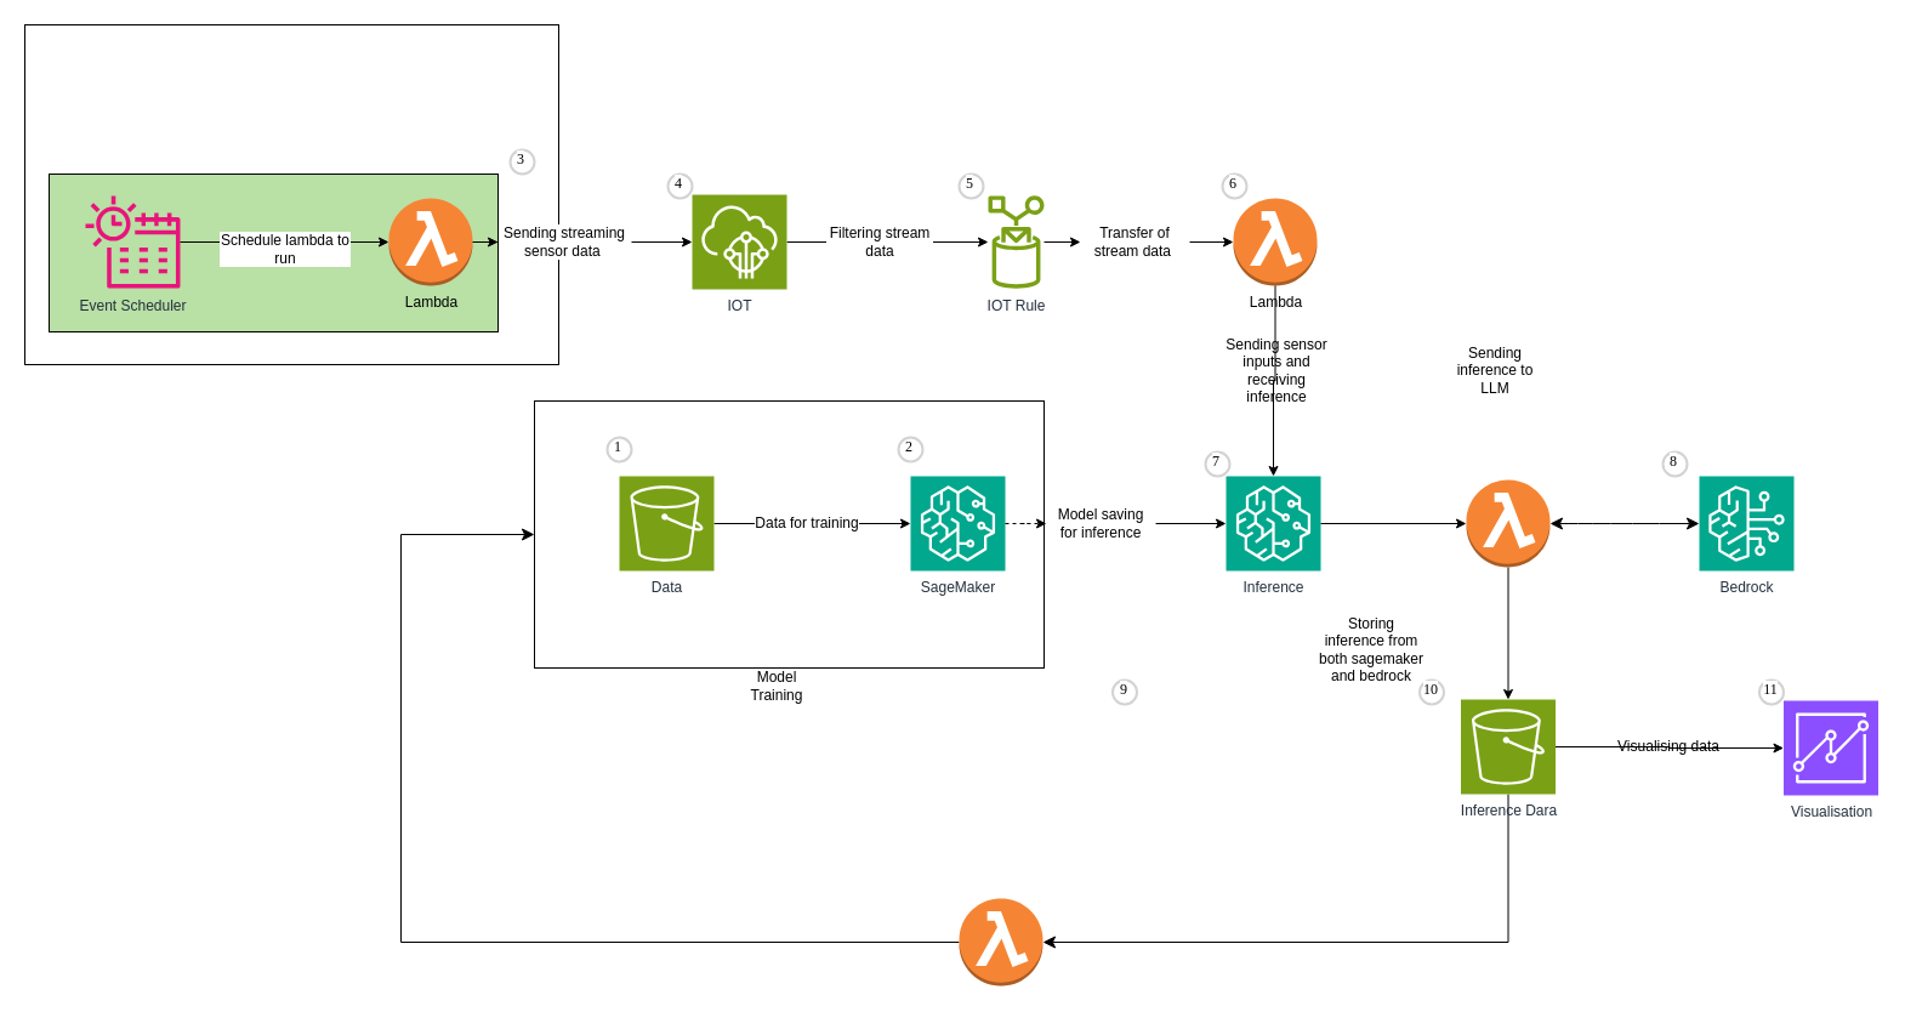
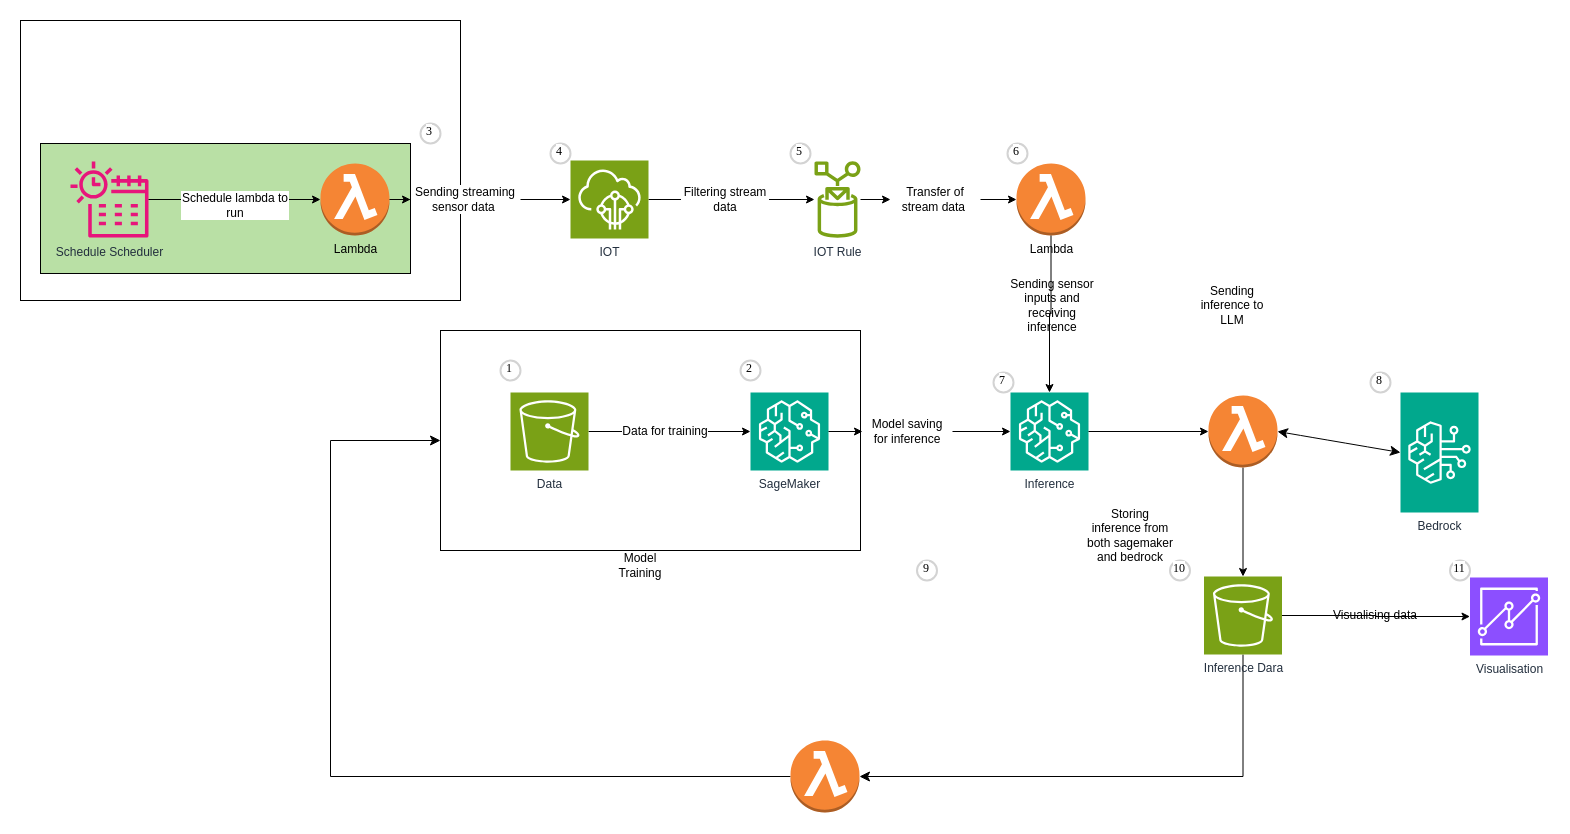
  <mxCell id="0" />
  <mxCell id="1" parent="0" />
  <mxCell id="2" value="" style="rounded=0;whiteSpace=wrap;html=1;" vertex="1" parent="1"><mxGeometry x="20" y="20" width="440" height="280" as="geometry" /></mxCell>
  <mxCell id="3" value="" style="rounded=0;whiteSpace=wrap;html=1;" vertex="1" parent="1"><mxGeometry x="440" y="330" width="420" height="220" as="geometry" /></mxCell>
  <mxCell id="4" style="edgeStyle=orthogonalEdgeStyle;rounded=0;orthogonalLoop=1;jettySize=auto;html=1;" edge="1" parent="1" source="5" target="6"><mxGeometry relative="1" as="geometry" /></mxCell>
  <mxCell id="5" value="Data" style="sketch=0;points=[[0,0,0],[0.25,0,0],[0.5,0,0],[0.75,0,0],[1,0,0],[0,1,0],[0.25,1,0],[0.5,1,0],[0.75,1,0],[1,1,0],[0,0.25,0],[0,0.5,0],[0,0.75,0],[1,0.25,0],[1,0.5,0],[1,0.75,0]];outlineConnect=0;fontColor=#232F3E;fillColor=#7AA116;strokeColor=#ffffff;dashed=0;verticalLabelPosition=bottom;verticalAlign=top;align=center;html=1;fontSize=12;fontStyle=0;aspect=fixed;shape=mxgraph.aws4.resourceIcon;resIcon=mxgraph.aws4.s3;" vertex="1" parent="1"><mxGeometry x="510" y="392" width="78" height="78" as="geometry" /></mxCell>
  <mxCell id="6" value="SageMaker" style="sketch=0;points=[[0,0,0],[0.25,0,0],[0.5,0,0],[0.75,0,0],[1,0,0],[0,1,0],[0.25,1,0],[0.5,1,0],[0.75,1,0],[1,1,0],[0,0.25,0],[0,0.5,0],[0,0.75,0],[1,0.25,0],[1,0.5,0],[1,0.75,0]];outlineConnect=0;fontColor=#232F3E;fillColor=#01A88D;strokeColor=#ffffff;dashed=0;verticalLabelPosition=bottom;verticalAlign=top;align=center;html=1;fontSize=12;fontStyle=0;aspect=fixed;shape=mxgraph.aws4.resourceIcon;resIcon=mxgraph.aws4.sagemaker;" vertex="1" parent="1"><mxGeometry x="750" y="392" width="78" height="78" as="geometry" /></mxCell>
- <mxCell id="7" value="Bedrock" style="sketch=0;points=[[0,0,0],[0.25,0,0],[0.5,0,0],[0.75,0,0],[1,0,0],[0,1,0],[0.25,1,0],[0.5,1,0],[0.75,1,0],[1,1,0],[0,0.25,0],[0,0.5,0],[0,0.75,0],[1,0.25,0],[1,0.5,0],[1,0.75,0]];outlineConnect=0;fontColor=#232F3E;fillColor=#01A88D;strokeColor=#ffffff;dashed=0;verticalLabelPosition=bottom;verticalAlign=top;align=center;html=1;fontSize=12;fontStyle=0;aspect=fixed;shape=mxgraph.aws4.resourceIcon;resIcon=mxgraph.aws4.bedrock;" vertex="1" parent="1"><mxGeometry x="1400" y="392" width="78" height="78" as="geometry" /></mxCell>
+ <mxCell id="7" value="Bedrock" style="sketch=0;points=[[0,0,0],[0.25,0,0],[0.5,0,0],[0.75,0,0],[1,0,0],[0,1,0],[0.25,1,0],[0.5,1,0],[0.75,1,0],[1,1,0],[0,0.25,0],[0,0.5,0],[0,0.75,0],[1,0.25,0],[1,0.5,0],[1,0.75,0]];outlineConnect=0;fontColor=#232F3E;fillColor=#01A88D;strokeColor=#ffffff;dashed=0;verticalLabelPosition=bottom;verticalAlign=top;align=center;html=1;fontSize=12;fontStyle=0;aspect=fixed;shape=mxgraph.aws4.resourceIcon;resIcon=mxgraph.aws4.bedrock;" vertex="1" parent="1"><mxGeometry x="1400" y="392" width="78" height="120" as="geometry" /></mxCell>
  <mxCell id="8" value="Visualisation" style="sketch=0;points=[[0,0,0],[0.25,0,0],[0.5,0,0],[0.75,0,0],[1,0,0],[0,1,0],[0.25,1,0],[0.5,1,0],[0.75,1,0],[1,1,0],[0,0.25,0],[0,0.5,0],[0,0.75,0],[1,0.25,0],[1,0.5,0],[1,0.75,0]];outlineConnect=0;fontColor=#232F3E;fillColor=#8C4FFF;strokeColor=#ffffff;dashed=0;verticalLabelPosition=bottom;verticalAlign=top;align=center;html=1;fontSize=12;fontStyle=0;aspect=fixed;shape=mxgraph.aws4.resourceIcon;resIcon=mxgraph.aws4.quicksight;" vertex="1" parent="1"><mxGeometry x="1469.5" y="577" width="78" height="78" as="geometry" /></mxCell>
  <mxCell id="9" value="Lambda" style="outlineConnect=0;dashed=0;verticalLabelPosition=bottom;verticalAlign=top;align=center;html=1;shape=mxgraph.aws3.lambda_function;fillColor=#F58534;gradientColor=none;" vertex="1" parent="1"><mxGeometry x="1016" y="163" width="69" height="72" as="geometry" /></mxCell>
  <mxCell id="10" value="Inference" style="sketch=0;points=[[0,0,0],[0.25,0,0],[0.5,0,0],[0.75,0,0],[1,0,0],[0,1,0],[0.25,1,0],[0.5,1,0],[0.75,1,0],[1,1,0],[0,0.25,0],[0,0.5,0],[0,0.75,0],[1,0.25,0],[1,0.5,0],[1,0.75,0]];outlineConnect=0;fontColor=#232F3E;fillColor=#01A88D;strokeColor=#ffffff;dashed=0;verticalLabelPosition=bottom;verticalAlign=top;align=center;html=1;fontSize=12;fontStyle=0;aspect=fixed;shape=mxgraph.aws4.resourceIcon;resIcon=mxgraph.aws4.sagemaker;" vertex="1" parent="1"><mxGeometry x="1010" y="392" width="78" height="78" as="geometry" /></mxCell>
  <mxCell id="11" style="edgeStyle=orthogonalEdgeStyle;rounded=0;orthogonalLoop=1;jettySize=auto;html=1;entryX=0;entryY=0.5;entryDx=0;entryDy=0;entryPerimeter=0;" edge="1" parent="1" source="16" target="10"><mxGeometry relative="1" as="geometry" /></mxCell>
  <mxCell id="12" style="edgeStyle=orthogonalEdgeStyle;rounded=0;orthogonalLoop=1;jettySize=auto;html=1;" edge="1" parent="1" source="13" target="33"><mxGeometry relative="1" as="geometry" /></mxCell>
  <mxCell id="13" value="IOT" style="sketch=0;points=[[0,0,0],[0.25,0,0],[0.5,0,0],[0.75,0,0],[1,0,0],[0,1,0],[0.25,1,0],[0.5,1,0],[0.75,1,0],[1,1,0],[0,0.25,0],[0,0.5,0],[0,0.75,0],[1,0.25,0],[1,0.5,0],[1,0.75,0]];outlineConnect=0;fontColor=#232F3E;fillColor=#7AA116;strokeColor=#ffffff;dashed=0;verticalLabelPosition=bottom;verticalAlign=top;align=center;html=1;fontSize=12;fontStyle=0;aspect=fixed;shape=mxgraph.aws4.resourceIcon;resIcon=mxgraph.aws4.iot_core;" vertex="1" parent="1"><mxGeometry x="570" y="160" width="78" height="78" as="geometry" /></mxCell>
  <mxCell id="14" value="Data for training" style="text;html=1;align=center;verticalAlign=middle;whiteSpace=wrap;rounded=0;labelBackgroundColor=default;" vertex="1" parent="1"><mxGeometry x="620" y="416" width="90" height="30" as="geometry" /></mxCell>
- <mxCell id="15" value="" style="edgeStyle=orthogonalEdgeStyle;rounded=0;orthogonalLoop=1;jettySize=auto;html=1;entryX=0;entryY=0.5;entryDx=0;entryDy=0;entryPerimeter=0;dashed=1;" edge="1" parent="1" source="6" target="16"><mxGeometry relative="1" as="geometry"><mxPoint x="828" y="431" as="sourcePoint" /><mxPoint x="990" y="431" as="targetPoint" /></mxGeometry></mxCell>
+ <mxCell id="15" value="" style="edgeStyle=orthogonalEdgeStyle;rounded=0;orthogonalLoop=1;jettySize=auto;html=1;entryX=0;entryY=0.5;entryDx=0;entryDy=0;entryPerimeter=0;" edge="1" parent="1" source="6" target="16"><mxGeometry relative="1" as="geometry"><mxPoint x="828" y="431" as="sourcePoint" /><mxPoint x="990" y="431" as="targetPoint" /></mxGeometry></mxCell>
  <mxCell id="16" value="Model saving for inference" style="text;html=1;align=center;verticalAlign=middle;whiteSpace=wrap;rounded=0;labelBackgroundColor=default;" vertex="1" parent="1"><mxGeometry x="862" y="416" width="90" height="30" as="geometry" /></mxCell>
  <mxCell id="17" value="Sending sensor inputs and receiving inference" style="text;html=1;align=center;verticalAlign=middle;whiteSpace=wrap;rounded=0;labelBackgroundColor=default;" vertex="1" parent="1"><mxGeometry x="1007" y="290" width="90" height="30" as="geometry" /></mxCell>
  <mxCell id="18" value="Filtering stream data" style="text;html=1;align=center;verticalAlign=middle;whiteSpace=wrap;rounded=0;labelBackgroundColor=default;" vertex="1" parent="1"><mxGeometry x="680" y="184" width="90" height="30" as="geometry" /></mxCell>
  <mxCell id="19" value="Visualising data" style="text;html=1;align=center;verticalAlign=middle;whiteSpace=wrap;rounded=0;labelBackgroundColor=default;" vertex="1" parent="1"><mxGeometry x="1329.5" y="600" width="90" height="30" as="geometry" /></mxCell>
  <mxCell id="20" value="1" style="ellipse;whiteSpace=wrap;html=1;aspect=fixed;strokeWidth=2;fontFamily=Tahoma;spacingBottom=4;spacingRight=2;strokeColor=#d3d3d3;" vertex="1" parent="1"><mxGeometry x="500" y="360" width="20" height="20" as="geometry" /></mxCell>
  <mxCell id="21" value="2" style="ellipse;whiteSpace=wrap;html=1;aspect=fixed;strokeWidth=2;fontFamily=Tahoma;spacingBottom=4;spacingRight=2;strokeColor=#d3d3d3;" vertex="1" parent="1"><mxGeometry x="740" y="360" width="20" height="20" as="geometry" /></mxCell>
  <mxCell id="22" value="3" style="ellipse;whiteSpace=wrap;html=1;aspect=fixed;strokeWidth=2;fontFamily=Tahoma;spacingBottom=4;spacingRight=2;strokeColor=#d3d3d3;labelBackgroundColor=default;" vertex="1" parent="1"><mxGeometry x="420" y="123" width="20" height="20" as="geometry" /></mxCell>
  <mxCell id="23" value="4" style="ellipse;whiteSpace=wrap;html=1;aspect=fixed;strokeWidth=2;fontFamily=Tahoma;spacingBottom=4;spacingRight=2;strokeColor=#d3d3d3;labelBackgroundColor=default;" vertex="1" parent="1"><mxGeometry x="550" y="143" width="20" height="20" as="geometry" /></mxCell>
  <mxCell id="24" value="6" style="ellipse;whiteSpace=wrap;html=1;aspect=fixed;strokeWidth=2;fontFamily=Tahoma;spacingBottom=4;spacingRight=2;strokeColor=#d3d3d3;labelBackgroundColor=default;" vertex="1" parent="1"><mxGeometry x="1007" y="143" width="20" height="20" as="geometry" /></mxCell>
  <mxCell id="25" value="7" style="ellipse;whiteSpace=wrap;html=1;aspect=fixed;strokeWidth=2;fontFamily=Tahoma;spacingBottom=4;spacingRight=2;strokeColor=#d3d3d3;labelBackgroundColor=default;" vertex="1" parent="1"><mxGeometry x="993" y="372" width="20" height="20" as="geometry" /></mxCell>
  <mxCell id="26" value="8" style="ellipse;whiteSpace=wrap;html=1;aspect=fixed;strokeWidth=2;fontFamily=Tahoma;spacingBottom=4;spacingRight=2;strokeColor=#d3d3d3;labelBackgroundColor=default;" vertex="1" parent="1"><mxGeometry x="1370" y="372" width="20" height="20" as="geometry" /></mxCell>
  <mxCell id="27" value="9" style="ellipse;whiteSpace=wrap;html=1;aspect=fixed;strokeWidth=2;fontFamily=Tahoma;spacingBottom=4;spacingRight=2;strokeColor=#d3d3d3;labelBackgroundColor=default;" vertex="1" parent="1"><mxGeometry x="916.5" y="560" width="20" height="20" as="geometry" /></mxCell>
  <mxCell id="28" value="11" style="ellipse;whiteSpace=wrap;html=1;aspect=fixed;strokeWidth=2;fontFamily=Tahoma;spacingBottom=4;spacingRight=2;strokeColor=#d3d3d3;labelBackgroundColor=default;" vertex="1" parent="1"><mxGeometry x="1449.5" y="560" width="20" height="20" as="geometry" /></mxCell>
  <mxCell id="29" style="edgeStyle=orthogonalEdgeStyle;rounded=0;orthogonalLoop=1;jettySize=auto;html=1;entryX=0.5;entryY=0;entryDx=0;entryDy=0;entryPerimeter=0;" edge="1" parent="1" source="9" target="10"><mxGeometry relative="1" as="geometry" /></mxCell>
  <mxCell id="30" value="Model Training" style="text;html=1;align=center;verticalAlign=middle;whiteSpace=wrap;rounded=0;" vertex="1" parent="1"><mxGeometry x="610" y="550" width="60" height="30" as="geometry" /></mxCell>
  <mxCell id="31" value="Sending inference to LLM" style="text;html=1;align=center;verticalAlign=middle;whiteSpace=wrap;rounded=0;labelBackgroundColor=default;" vertex="1" parent="1"><mxGeometry x="1187" y="290" width="90" height="30" as="geometry" /></mxCell>
  <mxCell id="32" style="edgeStyle=orthogonalEdgeStyle;rounded=0;orthogonalLoop=1;jettySize=auto;html=1;" edge="1" parent="1" source="35" target="9"><mxGeometry relative="1" as="geometry" /></mxCell>
  <mxCell id="33" value="IOT Rule" style="sketch=0;outlineConnect=0;fontColor=#232F3E;gradientColor=none;fillColor=#7AA116;strokeColor=none;dashed=0;verticalLabelPosition=bottom;verticalAlign=top;align=center;html=1;fontSize=12;fontStyle=0;aspect=fixed;pointerEvents=1;shape=mxgraph.aws4.rule;" vertex="1" parent="1"><mxGeometry x="814" y="160" width="46" height="78" as="geometry" /></mxCell>
  <mxCell id="34" value="" style="edgeStyle=orthogonalEdgeStyle;rounded=0;orthogonalLoop=1;jettySize=auto;html=1;" edge="1" parent="1" source="33" target="35"><mxGeometry relative="1" as="geometry"><mxPoint x="860" y="199" as="sourcePoint" /><mxPoint x="1016" y="199" as="targetPoint" /></mxGeometry></mxCell>
  <mxCell id="35" value="Transfer of stream data&amp;nbsp;" style="text;html=1;align=center;verticalAlign=middle;whiteSpace=wrap;rounded=0;labelBackgroundColor=default;" vertex="1" parent="1"><mxGeometry x="890" y="184" width="90" height="30" as="geometry" /></mxCell>
  <mxCell id="36" value="5" style="ellipse;whiteSpace=wrap;html=1;aspect=fixed;strokeWidth=2;fontFamily=Tahoma;spacingBottom=4;spacingRight=2;strokeColor=#d3d3d3;labelBackgroundColor=default;" vertex="1" parent="1"><mxGeometry x="790" y="143" width="20" height="20" as="geometry" /></mxCell>
  <mxCell id="37" style="edgeStyle=orthogonalEdgeStyle;rounded=0;orthogonalLoop=1;jettySize=auto;html=1;entryX=0;entryY=0.5;entryDx=0;entryDy=0;entryPerimeter=0;" edge="1" parent="1" source="43" target="13"><mxGeometry relative="1" as="geometry" /></mxCell>
  <mxCell id="38" value="" style="rounded=0;whiteSpace=wrap;html=1;fillColor=light-dark(#B9E0A5,#330000);" vertex="1" parent="1"><mxGeometry x="40" y="143" width="370" height="130" as="geometry" /></mxCell>
- <mxCell id="39" value="Event Scheduler" style="sketch=0;outlineConnect=0;fontColor=#232F3E;gradientColor=none;fillColor=#E7157B;strokeColor=none;dashed=0;verticalLabelPosition=bottom;verticalAlign=top;align=center;html=1;fontSize=12;fontStyle=0;aspect=fixed;pointerEvents=1;shape=mxgraph.aws4.eventbridge_scheduler;" vertex="1" parent="1"><mxGeometry x="70" y="160" width="78" height="78" as="geometry" /></mxCell>
+ <mxCell id="39" value="Schedule Scheduler" style="sketch=0;outlineConnect=0;fontColor=#232F3E;gradientColor=none;fillColor=#E7157B;strokeColor=none;dashed=0;verticalLabelPosition=bottom;verticalAlign=top;align=center;html=1;fontSize=12;fontStyle=0;aspect=fixed;pointerEvents=1;shape=mxgraph.aws4.eventbridge_scheduler;" vertex="1" parent="1"><mxGeometry x="70" y="160" width="78" height="78" as="geometry" /></mxCell>
  <mxCell id="40" value="Lambda" style="outlineConnect=0;dashed=0;verticalLabelPosition=bottom;verticalAlign=top;align=center;html=1;shape=mxgraph.aws3.lambda_function;fillColor=#F58534;gradientColor=none;" vertex="1" parent="1"><mxGeometry x="320" y="163" width="69" height="72" as="geometry" /></mxCell>
  <mxCell id="41" style="edgeStyle=orthogonalEdgeStyle;rounded=0;orthogonalLoop=1;jettySize=auto;html=1;" edge="1" parent="1" source="39" target="40"><mxGeometry relative="1" as="geometry" /></mxCell>
  <mxCell id="42" value="" style="edgeStyle=orthogonalEdgeStyle;rounded=0;orthogonalLoop=1;jettySize=auto;html=1;entryX=0;entryY=0.5;entryDx=0;entryDy=0;entryPerimeter=0;" edge="1" parent="1" source="40" target="43"><mxGeometry relative="1" as="geometry"><mxPoint x="389" y="199" as="sourcePoint" /><mxPoint x="570" y="199" as="targetPoint" /></mxGeometry></mxCell>
  <mxCell id="43" value="Sending streaming sensor data&amp;nbsp;" style="text;html=1;align=center;verticalAlign=middle;whiteSpace=wrap;rounded=0;labelBackgroundColor=default;" vertex="1" parent="1"><mxGeometry x="410" y="184" width="110" height="30" as="geometry" /></mxCell>
  <mxCell id="44" value="Schedule lambda to run" style="text;html=1;align=center;verticalAlign=middle;whiteSpace=wrap;rounded=0;labelBackgroundColor=default;" vertex="1" parent="1"><mxGeometry y="190" width="110" height="30" as="geometry" x="180" /></mxCell>
  <mxCell id="45" style="rounded=0;orthogonalLoop=1;jettySize=auto;html=1;fontSize=12;startSize=8;endSize=8;edgeStyle=orthogonalEdgeStyle;entryX=1;entryY=0.5;entryDx=0;entryDy=0;entryPerimeter=0;" edge="1" parent="1" source="46" target="48"><mxGeometry relative="1" as="geometry"><mxPoint x="1090" y="790" as="targetPoint" /><Array as="points"><mxPoint x="1243" y="776" /></Array></mxGeometry></mxCell>
  <mxCell id="46" value="Inference Dara" style="sketch=0;points=[[0,0,0],[0.25,0,0],[0.5,0,0],[0.75,0,0],[1,0,0],[0,1,0],[0.25,1,0],[0.5,1,0],[0.75,1,0],[1,1,0],[0,0.25,0],[0,0.5,0],[0,0.75,0],[1,0.25,0],[1,0.5,0],[1,0.75,0]];outlineConnect=0;fontColor=#232F3E;fillColor=#7AA116;strokeColor=#ffffff;dashed=0;verticalLabelPosition=bottom;verticalAlign=top;align=center;html=1;fontSize=12;fontStyle=0;aspect=fixed;shape=mxgraph.aws4.resourceIcon;resIcon=mxgraph.aws4.s3;" vertex="1" parent="1"><mxGeometry x="1203.5" y="576" width="78" height="78" as="geometry" /></mxCell>
  <mxCell id="47" style="edgeStyle=orthogonalEdgeStyle;rounded=0;orthogonalLoop=1;jettySize=auto;html=1;entryX=0;entryY=0.5;entryDx=0;entryDy=0;fontSize=12;startSize=8;endSize=8;" edge="1" parent="1" source="48" target="3"><mxGeometry relative="1" as="geometry"><Array as="points"><mxPoint x="330" y="776" /><mxPoint x="330" y="440" /></Array></mxGeometry></mxCell>
  <mxCell id="48" value="" style="outlineConnect=0;dashed=0;verticalLabelPosition=bottom;verticalAlign=top;align=center;html=1;shape=mxgraph.aws3.lambda_function;fillColor=#F58534;gradientColor=none;" vertex="1" parent="1"><mxGeometry x="790" y="740" width="69" height="72" as="geometry" /></mxCell>
  <mxCell id="49" style="edgeStyle=orthogonalEdgeStyle;rounded=0;orthogonalLoop=1;jettySize=auto;html=1;entryX=0;entryY=0.5;entryDx=0;entryDy=0;entryPerimeter=0;" edge="1" parent="1" source="46" target="8"><mxGeometry relative="1" as="geometry" /></mxCell>
  <mxCell id="50" value="Storing inference from both sagemaker and bedrock" style="text;html=1;align=center;verticalAlign=middle;whiteSpace=wrap;rounded=0;labelBackgroundColor=default;" vertex="1" parent="1"><mxGeometry x="1085" y="520" width="90" height="30" as="geometry" /></mxCell>
  <mxCell id="51" value="10" style="ellipse;whiteSpace=wrap;html=1;aspect=fixed;strokeWidth=2;fontFamily=Tahoma;spacingBottom=4;spacingRight=2;strokeColor=#d3d3d3;labelBackgroundColor=default;" vertex="1" parent="1"><mxGeometry x="1169.5" y="560" width="20" height="20" as="geometry" /></mxCell>
  <mxCell id="52" value="" style="edgeStyle=orthogonalEdgeStyle;rounded=0;orthogonalLoop=1;jettySize=auto;html=1;entryX=0;entryY=0.5;entryDx=0;entryDy=0;entryPerimeter=0;" edge="1" parent="1" source="10" target="54"><mxGeometry relative="1" as="geometry"><mxPoint x="1088" y="431" as="sourcePoint" /><mxPoint x="1400" y="431" as="targetPoint" /></mxGeometry></mxCell>
  <mxCell id="53" style="edgeStyle=orthogonalEdgeStyle;rounded=0;orthogonalLoop=1;jettySize=auto;html=1;" edge="1" parent="1" source="54" target="46"><mxGeometry relative="1" as="geometry" /></mxCell>
  <mxCell id="54" value="" style="outlineConnect=0;dashed=0;verticalLabelPosition=bottom;verticalAlign=top;align=center;html=1;shape=mxgraph.aws3.lambda_function;fillColor=#F58534;gradientColor=none;" vertex="1" parent="1"><mxGeometry x="1208" y="395" width="69" height="72" as="geometry" /></mxCell>
  <mxCell id="55" value="" style="endArrow=classic;startArrow=classic;html=1;rounded=0;fontSize=12;startSize=8;endSize=8;curved=1;entryX=0;entryY=0.5;entryDx=0;entryDy=0;entryPerimeter=0;exitX=1;exitY=0.5;exitDx=0;exitDy=0;exitPerimeter=0;" edge="1" parent="1" source="54" target="7"><mxGeometry width="50" height="50" relative="1" as="geometry"><mxPoint x="1290" y="431" as="sourcePoint" /><mxPoint x="1370" y="430" as="targetPoint" /></mxGeometry></mxCell>
